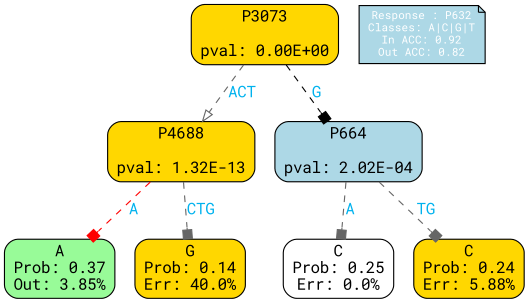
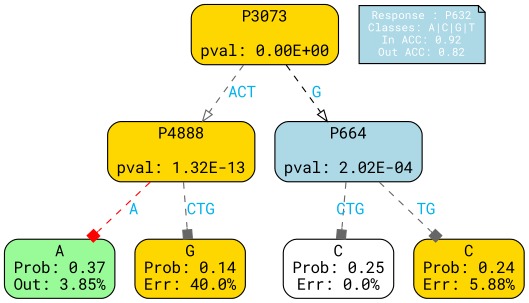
  digraph {
    fontname="Roboto Mono"
    ranksep=equally
    splines=polylines
    node [color=black fillcolor=gold fontname="Roboto Mono" shape=box style="filled, rounded"]
    edge [arrowhead=box color=gray40 fontcolor=deepskyblue2 fontname="Roboto Mono" style=dashed]
    n1 [fillcolor=palegreen label="A\nProb: 0.37\nOut: 3.85%"]
    n2 [label="G\nProb: 0.14\nErr: 40.0%"]
    n3 [fillcolor=white label="C\nProb: 0.25\nErr: 0.0%"]
    n4 [label="C\nProb: 0.24\nErr: 5.88%"]
    n5 [align=left fillcolor=lightblue fontcolor=white fontsize=10 label="Response : P632\nClasses: A|C|G|T\nIn ACC: 0.92\nOut ACC: 0.82\n" shape=note style=filled]
    n6 [label="P3073\n\npval: 0.00E+00"]
-   n7 [label="P4688\n\npval: 1.32E-13"]
+   n7 [label="P4888\n\npval: 1.32E-13"]
    n8 [fillcolor=lightblue label="P664\n\npval: 2.02E-04"]
    subgraph sub_1 {
      rank=same
      n1
      n2
      n3
      n4
    }
    subgraph sub_2 {
      rank=same
      n5
      n6
    }
    n6 -> n7 [arrowhead=onormal label=ACT]
-   n6 -> n8 [color=black label=G]
+   n6 -> n8 [arrowhead=onormal color=black label=G]
    n7 -> n1 [color=red label=A]
    n7 -> n2 [label=CTG]
-   n8 -> n3 [label=A]
+   n8 -> n3 [label=CTG]
    n8 -> n4 [label=TG]
  }
